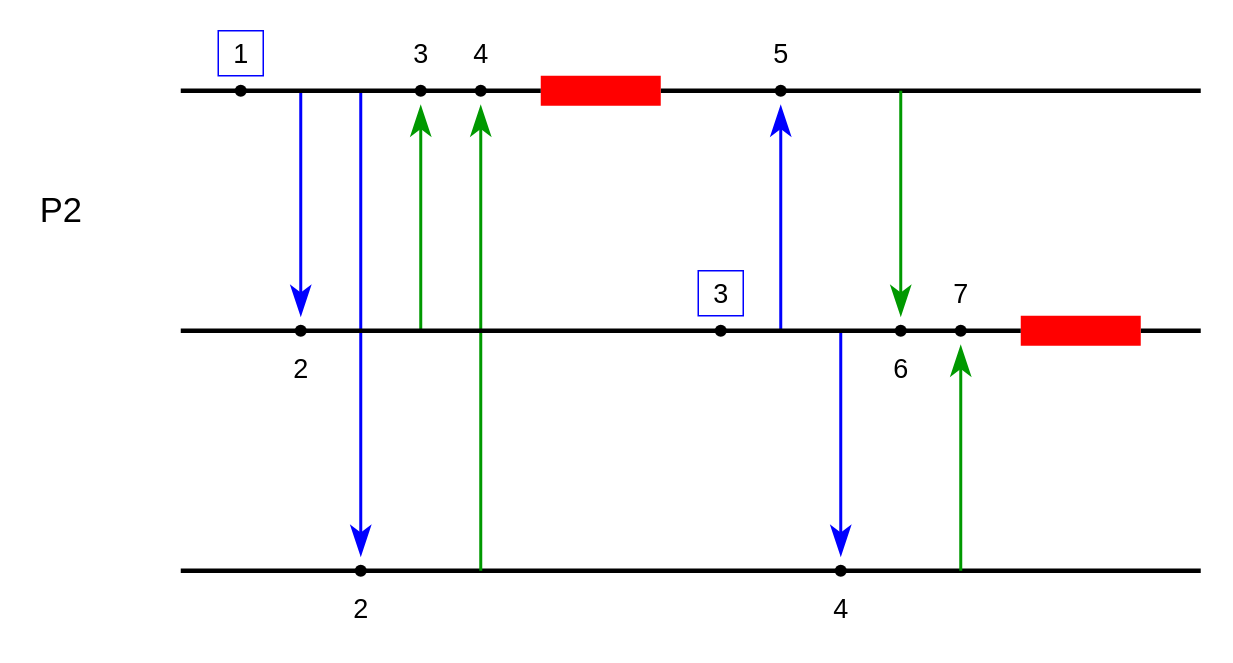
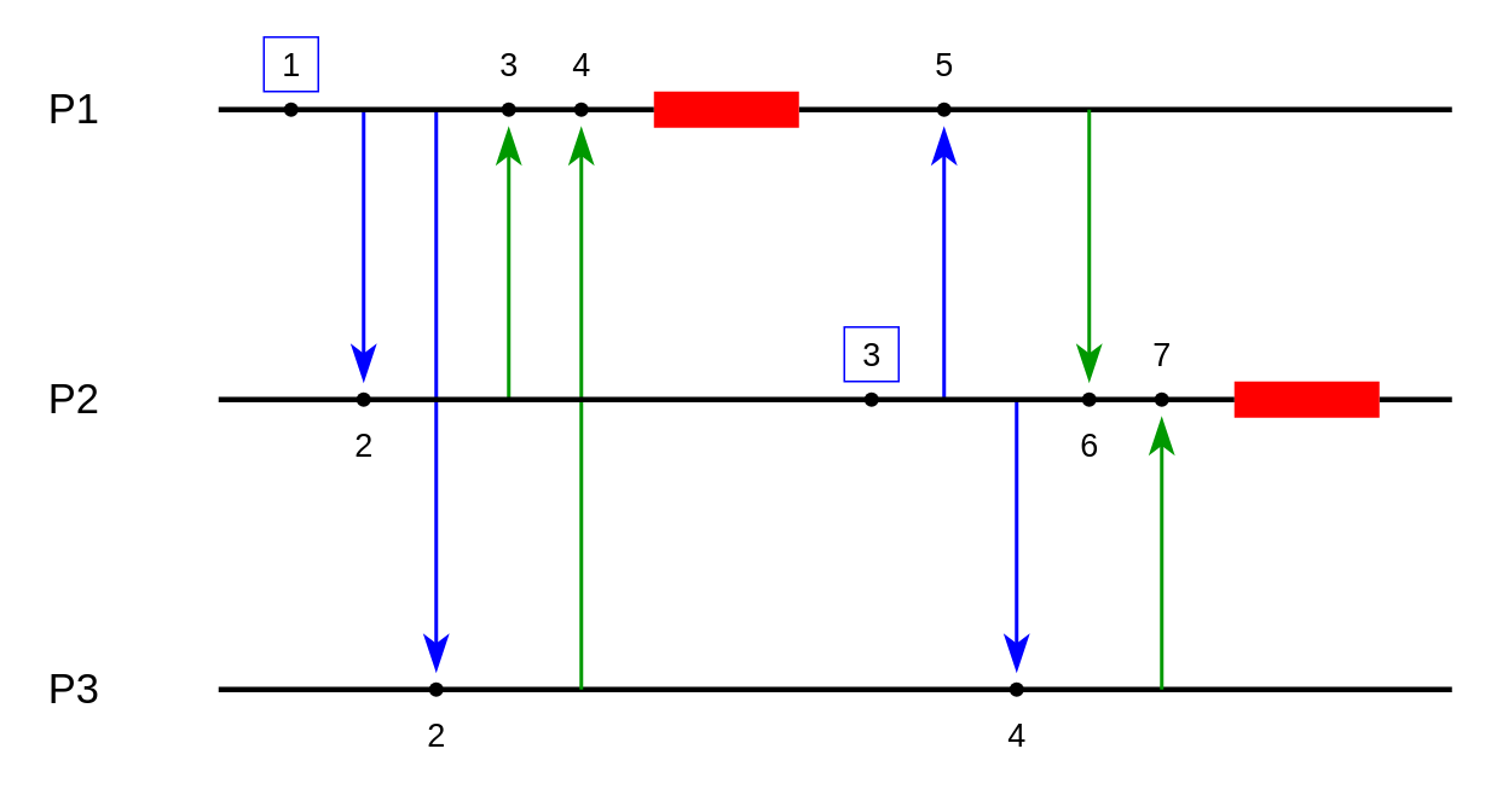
  <mxCell id="0" />
  <mxCell id="1" parent="0" />
  <mxCell id="2" value="" style="endArrow=none;html=1;startSize=14;endSize=14;targetPerimeterSpacing=8;strokeWidth=3;startArrow=none;" edge="1" parent="1" source="21"><mxGeometry width="50" height="50" relative="1" as="geometry"><mxPoint x="160" y="60" as="sourcePoint" /><mxPoint x="800" y="60" as="targetPoint" /></mxGeometry></mxCell>
  <mxCell id="3" value="" style="endArrow=none;html=1;startSize=14;endSize=14;targetPerimeterSpacing=8;strokeWidth=3;startArrow=none;" edge="1" parent="1" source="35"><mxGeometry width="50" height="50" relative="1" as="geometry"><mxPoint x="160" y="220" as="sourcePoint" /><mxPoint x="800" y="220" as="targetPoint" /></mxGeometry></mxCell>
  <mxCell id="4" value="" style="endArrow=none;html=1;startSize=14;endSize=14;sourcePerimeterSpacing=8;targetPerimeterSpacing=8;strokeWidth=3;" edge="1" parent="1"><mxGeometry width="50" height="50" relative="1" as="geometry"><mxPoint x="120" y="380" as="sourcePoint" /><mxPoint x="800" y="380" as="targetPoint" /></mxGeometry></mxCell>
+ <mxCell id="5" value="P1" style="text;html=1;align=center;verticalAlign=middle;resizable=0;points=[];autosize=1;strokeColor=none;fillColor=none;fontSize=23;" vertex="1" parent="1"><mxGeometry x="20" y="45" width="40" height="30" as="geometry" /></mxCell>
  <mxCell id="6" value="" style="endArrow=classicThin;html=1;startSize=14;endSize=14;sourcePerimeterSpacing=8;targetPerimeterSpacing=8;strokeWidth=2;endFill=1;strokeColor=#0000FF;" edge="1" parent="1"><mxGeometry width="50" height="50" relative="1" as="geometry"><mxPoint x="200" y="60" as="sourcePoint" /><mxPoint x="200" y="210" as="targetPoint" /></mxGeometry></mxCell>
  <mxCell id="7" value="" style="shape=waypoint;sketch=0;fillStyle=solid;size=6;pointerEvents=1;points=[];fillColor=none;resizable=0;rotatable=0;perimeter=centerPerimeter;snapToPoint=1;hachureGap=4;strokeWidth=2;" vertex="1" parent="1"><mxGeometry x="180" y="200" width="40" height="40" as="geometry" /></mxCell>
  <mxCell id="8" value="" style="endArrow=classicThin;html=1;startSize=14;endSize=14;sourcePerimeterSpacing=8;targetPerimeterSpacing=8;strokeWidth=2;endFill=1;strokeColor=#0000FF;" edge="1" parent="1"><mxGeometry width="50" height="50" relative="1" as="geometry"><mxPoint x="240" y="60" as="sourcePoint" /><mxPoint x="240" y="370" as="targetPoint" /></mxGeometry></mxCell>
  <mxCell id="9" value="" style="shape=waypoint;sketch=0;fillStyle=solid;size=6;pointerEvents=1;points=[];fillColor=none;resizable=0;rotatable=0;perimeter=centerPerimeter;snapToPoint=1;hachureGap=4;strokeWidth=2;" vertex="1" parent="1"><mxGeometry x="220" y="360" width="40" height="40" as="geometry" /></mxCell>
- <mxCell id="10" value="P2" style="text;html=1;align=center;verticalAlign=middle;resizable=0;points=[];autosize=1;strokeColor=none;fillColor=none;fontSize=23;" vertex="1" parent="1"><mxGeometry x="20" y="125" width="40" height="30" as="geometry" /></mxCell>
+ <mxCell id="10" value="P2" style="text;html=1;align=center;verticalAlign=middle;resizable=0;points=[];autosize=1;strokeColor=none;fillColor=none;fontSize=23;" vertex="1" parent="1"><mxGeometry x="20" y="205" width="40" height="30" as="geometry" /></mxCell>
+ <mxCell id="11" value="P3" style="text;html=1;align=center;verticalAlign=middle;resizable=0;points=[];autosize=1;strokeColor=none;fillColor=none;fontSize=23;" vertex="1" parent="1"><mxGeometry x="20" y="365" width="40" height="30" as="geometry" /></mxCell>
  <mxCell id="12" value="&lt;font style=&quot;font-size: 18px&quot;&gt;2&lt;/font&gt;" style="text;html=1;align=center;verticalAlign=middle;resizable=0;points=[];autosize=1;strokeColor=none;fillColor=none;fontSize=20;" vertex="1" parent="1"><mxGeometry x="185" y="230" width="30" height="30" as="geometry" /></mxCell>
  <mxCell id="13" value="&lt;font style=&quot;font-size: 18px&quot;&gt;2&lt;/font&gt;" style="text;html=1;align=center;verticalAlign=middle;resizable=0;points=[];autosize=1;strokeColor=none;fillColor=none;fontSize=20;" vertex="1" parent="1"><mxGeometry x="225" y="390" width="30" height="30" as="geometry" /></mxCell>
  <mxCell id="14" value="" style="endArrow=classicThin;html=1;startSize=14;endSize=14;sourcePerimeterSpacing=8;targetPerimeterSpacing=8;strokeWidth=2;endFill=1;strokeColor=#009900;" edge="1" parent="1"><mxGeometry width="50" height="50" relative="1" as="geometry"><mxPoint x="320" y="380" as="sourcePoint" /><mxPoint x="320" y="70" as="targetPoint" /></mxGeometry></mxCell>
  <mxCell id="15" value="" style="shape=waypoint;sketch=0;fillStyle=solid;size=6;pointerEvents=1;points=[];fillColor=none;resizable=0;rotatable=0;perimeter=centerPerimeter;snapToPoint=1;hachureGap=4;strokeWidth=2;" vertex="1" parent="1"><mxGeometry x="300" y="40" width="40" height="40" as="geometry" /></mxCell>
  <mxCell id="16" value="" style="endArrow=classicThin;html=1;startSize=14;endSize=14;sourcePerimeterSpacing=8;targetPerimeterSpacing=8;strokeWidth=2;endFill=1;strokeColor=#009900;" edge="1" parent="1"><mxGeometry width="50" height="50" relative="1" as="geometry"><mxPoint x="280" y="220" as="sourcePoint" /><mxPoint x="280" y="70" as="targetPoint" /></mxGeometry></mxCell>
  <mxCell id="17" value="" style="shape=waypoint;sketch=0;fillStyle=solid;size=6;pointerEvents=1;points=[];fillColor=none;resizable=0;rotatable=0;perimeter=centerPerimeter;snapToPoint=1;hachureGap=4;strokeWidth=2;" vertex="1" parent="1"><mxGeometry x="260" y="40" width="40" height="40" as="geometry" /></mxCell>
  <mxCell id="18" value="" style="endArrow=none;html=1;startSize=14;endSize=14;sourcePerimeterSpacing=8;strokeWidth=3;" edge="1" parent="1" target="17"><mxGeometry width="50" height="50" relative="1" as="geometry"><mxPoint x="120" y="60" as="sourcePoint" /><mxPoint x="560" y="60" as="targetPoint" /></mxGeometry></mxCell>
  <mxCell id="19" value="&lt;font style=&quot;font-size: 18px&quot;&gt;3&lt;/font&gt;" style="text;html=1;align=center;verticalAlign=middle;resizable=0;points=[];autosize=1;strokeColor=none;fillColor=none;fontSize=20;" vertex="1" parent="1"><mxGeometry x="265" y="20" width="30" height="30" as="geometry" /></mxCell>
  <mxCell id="20" value="&lt;font style=&quot;font-size: 18px&quot;&gt;4&lt;/font&gt;" style="text;html=1;align=center;verticalAlign=middle;resizable=0;points=[];autosize=1;strokeColor=none;fillColor=none;fontSize=20;" vertex="1" parent="1"><mxGeometry x="305" y="20" width="30" height="30" as="geometry" /></mxCell>
  <mxCell id="21" value="" style="whiteSpace=wrap;html=1;hachureGap=4;pointerEvents=0;fontSize=23;strokeWidth=2;strokeColor=none;fillColor=#FF0000;" vertex="1" parent="1"><mxGeometry x="360" y="50" width="80" height="20" as="geometry" /></mxCell>
  <mxCell id="22" value="" style="endArrow=none;html=1;startSize=14;endSize=14;strokeWidth=3;startArrow=none;" edge="1" parent="1" source="17" target="21"><mxGeometry width="50" height="50" relative="1" as="geometry"><mxPoint x="280" y="60" as="sourcePoint" /><mxPoint x="560" y="60" as="targetPoint" /></mxGeometry></mxCell>
  <mxCell id="23" value="" style="endArrow=classicThin;html=1;startSize=14;endSize=14;sourcePerimeterSpacing=8;targetPerimeterSpacing=8;strokeWidth=2;endFill=1;strokeColor=#0000FF;" edge="1" parent="1"><mxGeometry width="50" height="50" relative="1" as="geometry"><mxPoint x="520" y="220" as="sourcePoint" /><mxPoint x="520" y="70" as="targetPoint" /></mxGeometry></mxCell>
  <mxCell id="24" value="" style="endArrow=classicThin;html=1;startSize=14;endSize=14;sourcePerimeterSpacing=8;targetPerimeterSpacing=8;strokeWidth=2;endFill=1;strokeColor=#0000FF;" edge="1" parent="1"><mxGeometry width="50" height="50" relative="1" as="geometry"><mxPoint x="560" y="220" as="sourcePoint" /><mxPoint x="560" y="370" as="targetPoint" /></mxGeometry></mxCell>
  <mxCell id="25" value="" style="shape=waypoint;sketch=0;fillStyle=solid;size=6;pointerEvents=1;points=[];fillColor=none;resizable=0;rotatable=0;perimeter=centerPerimeter;snapToPoint=1;hachureGap=4;strokeWidth=2;" vertex="1" parent="1"><mxGeometry x="500" y="40" width="40" height="40" as="geometry" /></mxCell>
  <mxCell id="26" value="&lt;font style=&quot;font-size: 18px&quot;&gt;5&lt;/font&gt;" style="text;html=1;align=center;verticalAlign=middle;resizable=0;points=[];autosize=1;strokeColor=none;fillColor=none;fontSize=20;" vertex="1" parent="1"><mxGeometry x="505" y="20" width="30" height="30" as="geometry" /></mxCell>
  <mxCell id="27" value="" style="shape=waypoint;sketch=0;fillStyle=solid;size=6;pointerEvents=1;points=[];fillColor=none;resizable=0;rotatable=0;perimeter=centerPerimeter;snapToPoint=1;hachureGap=4;strokeWidth=2;" vertex="1" parent="1"><mxGeometry x="540" y="360" width="40" height="40" as="geometry" /></mxCell>
  <mxCell id="28" value="&lt;font style=&quot;font-size: 18px&quot;&gt;4&lt;/font&gt;" style="text;html=1;align=center;verticalAlign=middle;resizable=0;points=[];autosize=1;strokeColor=none;fillColor=none;fontSize=20;" vertex="1" parent="1"><mxGeometry x="545" y="390" width="30" height="30" as="geometry" /></mxCell>
  <mxCell id="29" value="" style="endArrow=classicThin;html=1;startSize=14;endSize=14;sourcePerimeterSpacing=8;targetPerimeterSpacing=8;strokeWidth=2;endFill=1;strokeColor=#009900;" edge="1" parent="1"><mxGeometry width="50" height="50" relative="1" as="geometry"><mxPoint x="640" y="380" as="sourcePoint" /><mxPoint x="640" y="230" as="targetPoint" /></mxGeometry></mxCell>
  <mxCell id="30" value="" style="endArrow=classicThin;html=1;startSize=14;endSize=14;sourcePerimeterSpacing=8;targetPerimeterSpacing=8;strokeWidth=2;endFill=1;strokeColor=#009900;" edge="1" parent="1"><mxGeometry width="50" height="50" relative="1" as="geometry"><mxPoint x="600" y="60" as="sourcePoint" /><mxPoint x="600" y="210" as="targetPoint" /></mxGeometry></mxCell>
  <mxCell id="31" value="" style="shape=waypoint;sketch=0;fillStyle=solid;size=6;pointerEvents=1;points=[];fillColor=none;resizable=0;rotatable=0;perimeter=centerPerimeter;snapToPoint=1;hachureGap=4;strokeWidth=2;" vertex="1" parent="1"><mxGeometry x="620" y="200" width="40" height="40" as="geometry" /></mxCell>
  <mxCell id="32" value="&lt;font style=&quot;font-size: 18px&quot;&gt;7&lt;/font&gt;" style="text;html=1;align=center;verticalAlign=middle;resizable=0;points=[];autosize=1;strokeColor=none;fillColor=none;fontSize=20;" vertex="1" parent="1"><mxGeometry x="625" y="180" width="30" height="30" as="geometry" /></mxCell>
  <mxCell id="33" value="" style="shape=waypoint;sketch=0;fillStyle=solid;size=6;pointerEvents=1;points=[];fillColor=none;resizable=0;rotatable=0;perimeter=centerPerimeter;snapToPoint=1;hachureGap=4;strokeWidth=2;" vertex="1" parent="1"><mxGeometry x="580" y="200" width="40" height="40" as="geometry" /></mxCell>
  <mxCell id="34" value="&lt;font style=&quot;font-size: 18px&quot;&gt;6&lt;/font&gt;" style="text;html=1;align=center;verticalAlign=middle;resizable=0;points=[];autosize=1;strokeColor=none;fillColor=none;fontSize=20;" vertex="1" parent="1"><mxGeometry x="585" y="230" width="30" height="30" as="geometry" /></mxCell>
  <mxCell id="35" value="" style="whiteSpace=wrap;html=1;hachureGap=4;pointerEvents=0;fontSize=23;strokeWidth=2;strokeColor=none;fillColor=#FF0000;" vertex="1" parent="1"><mxGeometry x="680" y="210" width="80" height="20" as="geometry" /></mxCell>
  <mxCell id="36" value="" style="endArrow=none;html=1;startSize=14;endSize=14;sourcePerimeterSpacing=8;strokeWidth=3;" edge="1" parent="1" target="35"><mxGeometry width="50" height="50" relative="1" as="geometry"><mxPoint x="120" y="220" as="sourcePoint" /><mxPoint x="720" y="220" as="targetPoint" /></mxGeometry></mxCell>
  <mxCell id="37" value="" style="shape=waypoint;sketch=0;fillStyle=solid;size=6;pointerEvents=1;points=[];fillColor=none;resizable=0;rotatable=0;perimeter=centerPerimeter;snapToPoint=1;hachureGap=4;strokeWidth=2;" vertex="1" parent="1"><mxGeometry x="140" y="40" width="40" height="40" as="geometry" /></mxCell>
  <mxCell id="38" value="&lt;font style=&quot;font-size: 18px&quot;&gt;1&lt;/font&gt;" style="text;html=1;align=center;verticalAlign=middle;resizable=0;points=[];autosize=1;strokeColor=#0000FF;fillColor=none;fontSize=20;" vertex="1" parent="1"><mxGeometry x="145" y="20" width="30" height="30" as="geometry" /></mxCell>
  <mxCell id="39" value="" style="shape=waypoint;sketch=0;fillStyle=solid;size=6;pointerEvents=1;points=[];fillColor=none;resizable=0;rotatable=0;perimeter=centerPerimeter;snapToPoint=1;hachureGap=4;strokeWidth=2;" vertex="1" parent="1"><mxGeometry x="460" y="200" width="40" height="40" as="geometry" /></mxCell>
  <mxCell id="40" value="&lt;font style=&quot;font-size: 18px&quot;&gt;3&lt;/font&gt;" style="text;html=1;align=center;verticalAlign=middle;resizable=0;points=[];autosize=1;strokeColor=#0000FF;fillColor=none;fontSize=20;" vertex="1" parent="1"><mxGeometry x="465" y="180" width="30" height="30" as="geometry" /></mxCell>
